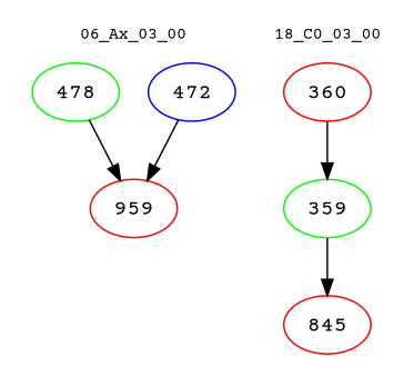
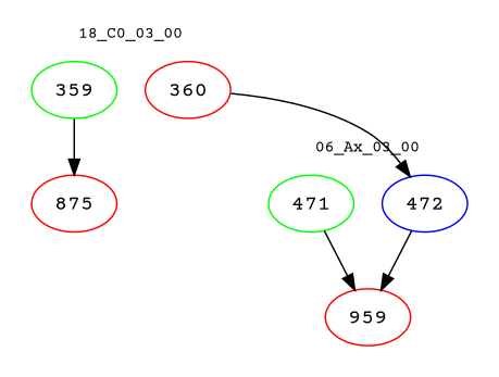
  digraph {
    fontname="Courier Prime"
    node [color=red fontname="Courier Prime"]
    edge [color=black fontname="Courier Prime"]
    n1 [color=blue label=472]
-   n2 [color=green label=478]
+   n2 [color=green label=471]
    n3 [label=959]
    n4 [label=360]
    n5 [color=green label=359]
-   n6 [label=845]
+   n6 [label=875]
    subgraph cluster_1 {
      color=white
      fontsize=10
      label="06_Ax_03_00"
      n1
      n2
      n3
    }
    subgraph cluster_2 {
      color=white
      fontsize=10
      label="18_C0_03_00"
      n4
      n5
      n6
    }
    n1 -> n3
    n2 -> n3
-   n4 -> n5
+   n4 -> n1
    n5 -> n6
  }
